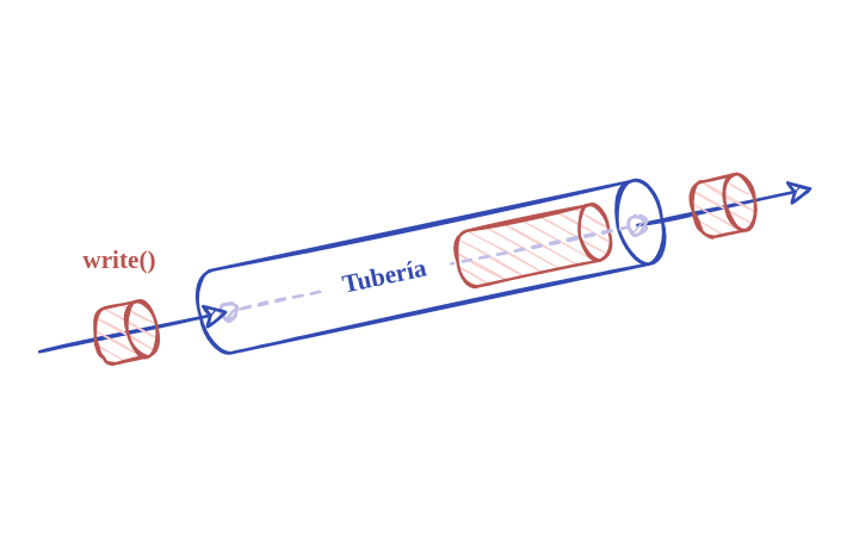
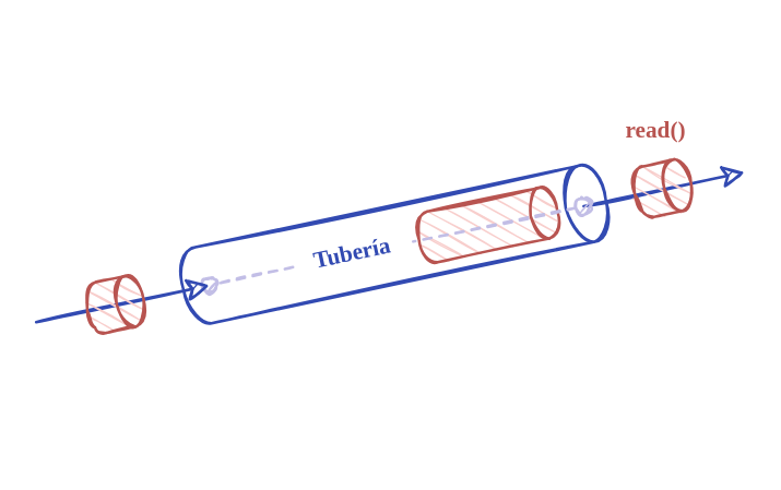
  <mxCell id="0" />
  <mxCell id="1" parent="0" />
- <mxCell id="2" value="write()" style="text;strokeColor=none;fillColor=none;align=center;verticalAlign=middle;rounded=0;fontFamily=Ink Free;fontSource=https%3A%2F%2Full-esit-sistemas-operativos.github.io%2Fssoo-apuntes%2Ffonts%2FInkFree.woff;fontStyle=1;fontColor=#B85450;fontSize=17;spacingBottom=5;" parent="1" vertex="1"><mxGeometry x="30" y="159" width="100" height="32" as="geometry" /></mxCell>
+ <mxCell id="3" value="read()" style="text;strokeColor=none;fillColor=none;align=center;verticalAlign=middle;rounded=0;fontFamily=Ink Free;fontSource=https%3A%2F%2Full-esit-sistemas-operativos.github.io%2Fssoo-apuntes%2Ffonts%2FInkFree.woff;fontStyle=1;fontColor=#B85450;fontSize=17;spacingBottom=5;" vertex="1" parent="1"><mxGeometry x="430" y="81" width="100" height="30" as="geometry" /></mxCell>
  <mxCell id="4" value="" style="group;rotation=-12;" vertex="1" connectable="0" parent="1"><mxGeometry x="20" y="150.615" width="530" height="57" as="geometry" /></mxCell>
  <mxCell id="5" value="" style="shape=cylinder3;whiteSpace=wrap;html=1;boundedLbl=1;backgroundOutline=1;size=15;sketch=1;rounded=0;shadow=0;fontFamily=Ink Free;fontSize=17;fontColor=#324ab2;fontStyle=1;strokeColor=#324ab2;strokeWidth=2;fillColor=default;spacing=20;spacingBottom=5;rotation=78;" vertex="1" parent="4"><mxGeometry x="240" y="-130" width="57" height="316.23" as="geometry" /></mxCell>
  <mxCell id="6" value="" style="endArrow=classic;strokeWidth=2;fontFamily=Ink Free;fontSize=17;sketch=1;endSize=12;rounded=0;endFill=1;startSize=12;startArrow=none;startFill=0;strokeColor=#324AB2;fontColor=#324AB2;fontSource=https%3A%2F%2Full-esit-sistemas-operativos.github.io%2Fssoo-apuntes%2Ffonts%2FInkFree.woff;fontStyle=1;spacingBottom=5;" edge="1" parent="4"><mxGeometry width="50" height="50" relative="1" as="geometry"><mxPoint x="407" as="sourcePoint" /><mxPoint x="525" y="-25" as="targetPoint" /></mxGeometry></mxCell>
  <mxCell id="7" value="" style="endArrow=oval;strokeWidth=2;fontFamily=Ink Free;fontSize=17;sketch=1;endSize=12;rounded=0;endFill=1;startSize=12;startArrow=none;startFill=1;strokeColor=#C2BEE6;fontColor=#324AB2;fontSource=https%3A%2F%2Full-esit-sistemas-operativos.github.io%2Fssoo-apuntes%2Ffonts%2FInkFree.woff;fontStyle=1;spacingBottom=5;dashed=1;" edge="1" parent="4" source="12"><mxGeometry width="50" height="50" relative="1" as="geometry"><mxPoint x="407" as="sourcePoint" /><mxPoint x="133" y="58" as="targetPoint" /><Array as="points" /></mxGeometry></mxCell>
  <mxCell id="8" value="" style="shape=cylinder3;whiteSpace=wrap;html=1;boundedLbl=1;backgroundOutline=1;size=9.99;sketch=1;rounded=0;shadow=0;fontFamily=Ink Free;fontSize=17;fontStyle=1;strokeColor=#b85450;strokeWidth=2;fillColor=#f8cecc;spacing=20;spacingBottom=5;rotation=78;" vertex="1" parent="4"><mxGeometry x="318" y="-38" width="38" height="103.54" as="geometry" /></mxCell>
  <mxCell id="9" value="" style="endArrow=classic;strokeWidth=2;fontFamily=Ink Free;fontSize=17;sketch=1;endSize=12;rounded=0;endFill=1;startSize=12;startArrow=none;startFill=0;strokeColor=#324AB2;fontColor=#324AB2;fontSource=https%3A%2F%2Full-esit-sistemas-operativos.github.io%2Fssoo-apuntes%2Ffonts%2FInkFree.woff;fontStyle=1;spacingBottom=5;" edge="1" parent="4"><mxGeometry width="50" height="50" relative="1" as="geometry"><mxPoint x="6" y="85" as="sourcePoint" /><mxPoint x="133" y="58" as="targetPoint" /></mxGeometry></mxCell>
  <mxCell id="10" value="" style="shape=cylinder3;whiteSpace=wrap;html=1;boundedLbl=1;backgroundOutline=1;size=9.99;sketch=1;rounded=0;shadow=0;fontFamily=Ink Free;fontSize=17;fontStyle=1;strokeWidth=2;spacing=20;spacingBottom=5;rotation=78;fillColor=#f8cecc;strokeColor=#b85450;fontColor=#000000;" vertex="1" parent="4"><mxGeometry x="446" y="-34" width="38" height="42" as="geometry" /></mxCell>
  <mxCell id="11" value="" style="shape=cylinder3;whiteSpace=wrap;html=1;boundedLbl=1;backgroundOutline=1;size=9.99;sketch=1;rounded=0;shadow=0;fontFamily=Ink Free;fontSize=17;fontStyle=1;strokeWidth=2;spacing=20;spacingBottom=5;rotation=78;fillColor=#f8cecc;strokeColor=#b85450;fontColor=#000000;" vertex="1" parent="4"><mxGeometry x="45" y="51" width="38" height="42" as="geometry" /></mxCell>
  <mxCell id="12" value="Tubería" style="text;strokeColor=none;fillColor=none;align=center;verticalAlign=middle;rounded=0;sketch=1;shadow=0;fontFamily=Ink Free;fontSize=17;fontColor=#324ab2;fontStyle=1;strokeWidth=2;spacing=0;spacingBottom=5;rotation=-12;" vertex="1" parent="4"><mxGeometry x="193" y="20" width="90" height="30" as="geometry" /></mxCell>
  <mxCell id="13" value="" style="endArrow=none;strokeWidth=2;fontFamily=Ink Free;fontSize=17;sketch=1;endSize=12;rounded=0;endFill=1;startSize=12;startArrow=oval;startFill=1;strokeColor=#C2BEE6;fontColor=#324AB2;fontSource=https%3A%2F%2Full-esit-sistemas-operativos.github.io%2Fssoo-apuntes%2Ffonts%2FInkFree.woff;fontStyle=1;spacingBottom=5;dashed=1;" edge="1" parent="4" target="12"><mxGeometry width="50" height="50" relative="1" as="geometry"><mxPoint x="407" as="sourcePoint" /><mxPoint x="133" y="58" as="targetPoint" /><Array as="points" /></mxGeometry></mxCell>
